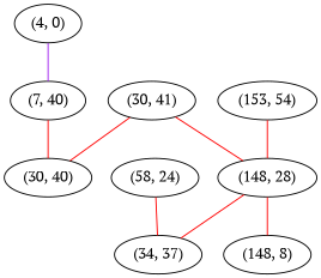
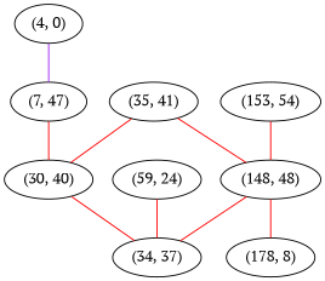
  graph {
    fontname="PT Serif"
    node [fontname="PT Serif"]
    edge [color=red fontname="PT Serif" weight=1]
-   "(35, 41)" [label="(30, 41)"]
+   "(35, 41)"
    "(30, 40)"
-   "(148, 28)"
+   "(148, 28)" [label="(148, 48)"]
    "(34, 37)"
-   "(148, 8)"
+   "(148, 8)" [label="(178, 8)"]
    n6 [label="(4, 0)"]
-   "(7, 47)" [label="(7, 40)"]
-   "(59, 24)" [label="(58, 24)"]
+   "(7, 47)"
+   "(59, 24)"
    n9 [label="(153, 54)"]
    "(35, 41)" -- "(30, 40)"
    "(35, 41)" -- "(148, 28)"
+   "(30, 40)" -- "(34, 37)"
    "(148, 28)" -- "(34, 37)"
    "(148, 28)" -- "(148, 8)"
    n6 -- "(7, 47)" [color=purple weight=4]
    "(7, 47)" -- "(30, 40)"
    "(59, 24)" -- "(34, 37)"
    n9 -- "(148, 28)"
  }
